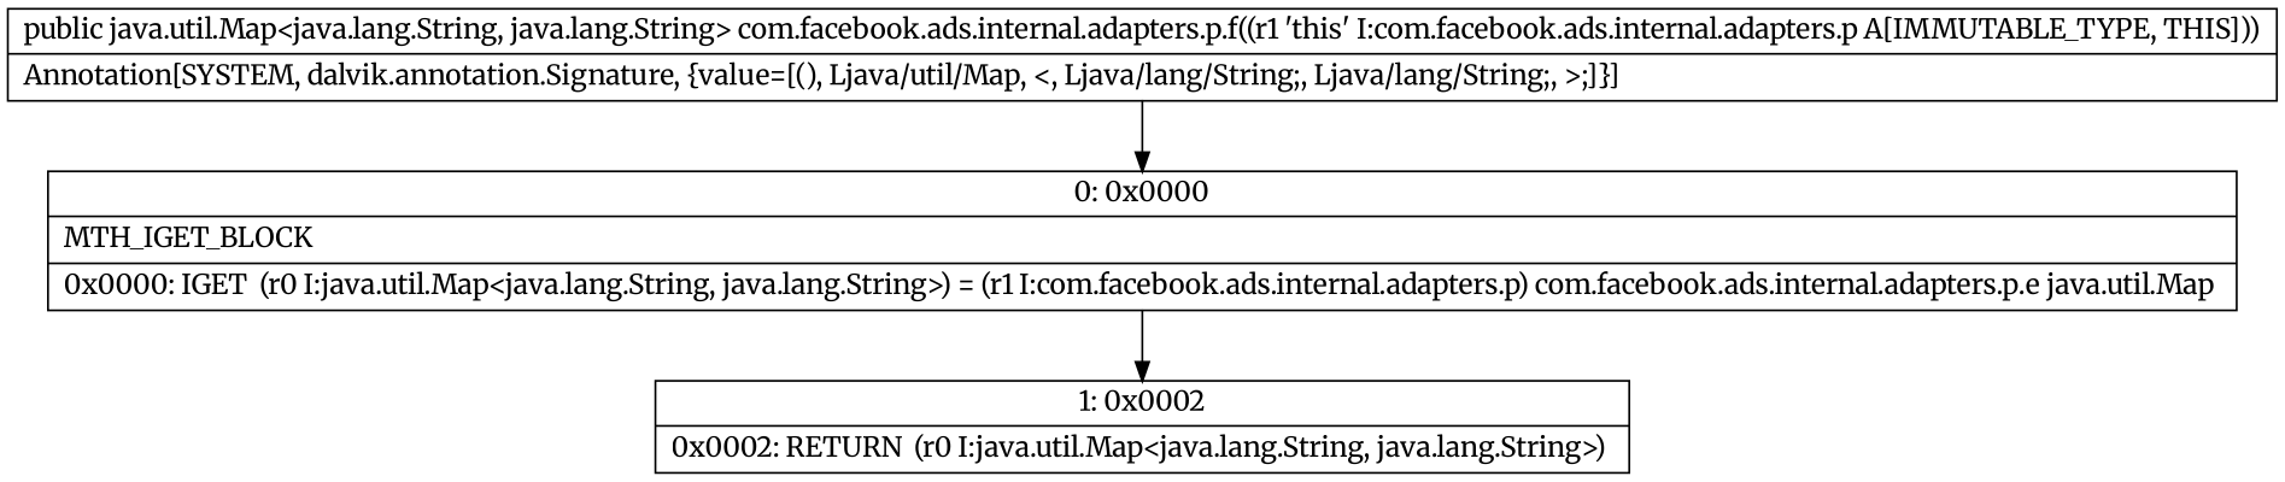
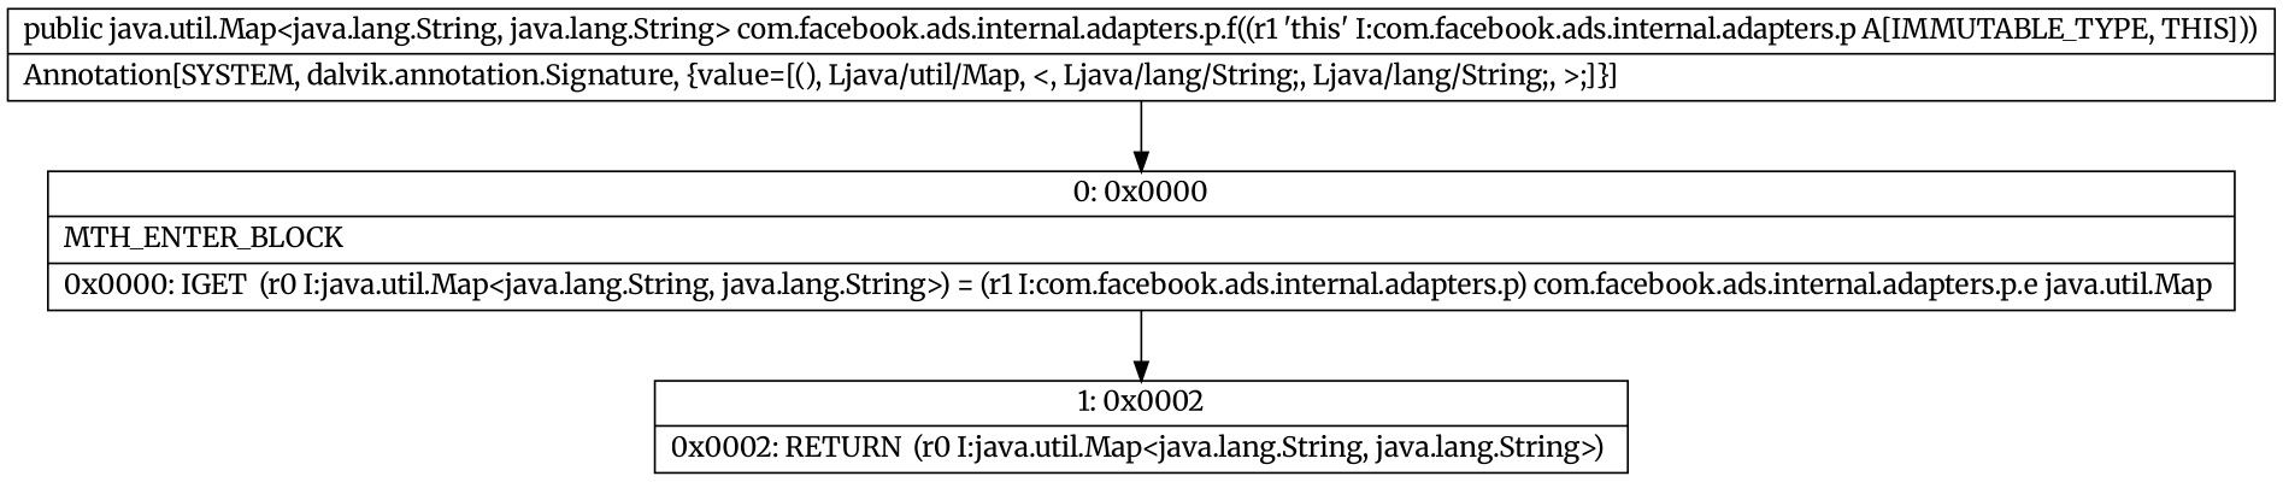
  digraph {
    fontname=Merriweather
    node [shape=record fontname=Merriweather]
    edge [fontname=Merriweather]
-   n1 [label="{0\:\ 0x0000|MTH_IGET_BLOCK\l|0x0000: IGET  (r0 I:java.util.Map\<java.lang.String, java.lang.String\>) = (r1 I:com.facebook.ads.internal.adapters.p) com.facebook.ads.internal.adapters.p.e java.util.Map \l}"]
+   n1 [label="{0\:\ 0x0000|MTH_ENTER_BLOCK\l|0x0000: IGET  (r0 I:java.util.Map\<java.lang.String, java.lang.String\>) = (r1 I:com.facebook.ads.internal.adapters.p) com.facebook.ads.internal.adapters.p.e java.util.Map \l}"]
    n2 [label="{1\:\ 0x0002|0x0002: RETURN  (r0 I:java.util.Map\<java.lang.String, java.lang.String\>) \l}"]
    n3 [label="{public java.util.Map\<java.lang.String, java.lang.String\> com.facebook.ads.internal.adapters.p.f((r1 'this' I:com.facebook.ads.internal.adapters.p A[IMMUTABLE_TYPE, THIS]))  | Annotation[SYSTEM, dalvik.annotation.Signature, \{value=[(), Ljava\/util\/Map, \<, Ljava\/lang\/String;, Ljava\/lang\/String;, \>;]\}]\l}"]
    n1 -> n2
    n3 -> n1
  }
